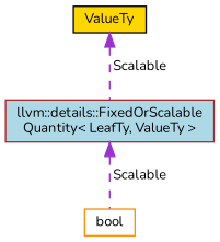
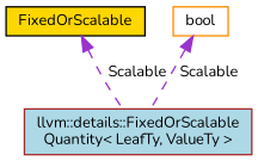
  digraph {
    fontname=Nunito
    node [fontname=Nunito fontsize=10 shape=record style=filled]
    edge [color=darkorchid3 dir=back fontname=Nunito fontsize=10 labelfontname=Helvetica labelfontsize=10 style=dashed]
    n1 [color=brown fillcolor=lightblue fontcolor=black height=0.2 label="llvm::details::FixedOrScalable\lQuantity\< LeafTy, ValueTy \>" width=0.4]
-   n2 [color=black fillcolor=gold height=0.2 label=ValueTy width=0.4]
+   n2 [color=black fillcolor=gold height=0.2 label=FixedOrScalable width=0.4]
    n3 [color=darkorange fillcolor=white height=0.2 label=bool width=0.4]
    n2 -> n1 [label=" Scalable"]
-   n1 -> n3 [label=" Scalable"]
+   n3 -> n1 [label=" Scalable"]
  }
